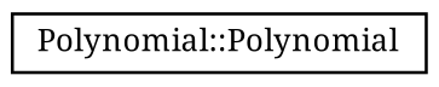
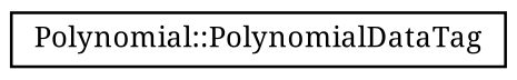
  digraph {
    rankdir=LR
    fontname="Noto Serif"
-   n1 [color=black fillcolor=white fontname="Noto Serif" fontsize=10 height=0.2 label="Polynomial::Polynomial" shape=record style=filled width=0.4]
+   n1 [color=black fillcolor=white fontname="Noto Serif" fontsize=10 height=0.2 label="Polynomial::PolynomialDataTag" shape=record style=filled width=0.4]
  }
